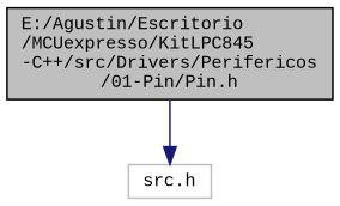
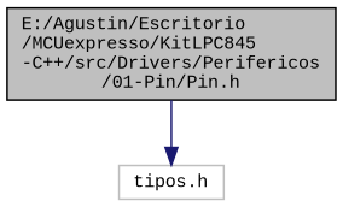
  digraph {
    fontname="Liberation Mono"
    node [fontname="Liberation Mono" fontsize=10 shape=record style=filled]
    n1 [color=black fillcolor=grey75 fontcolor=black height=0.2 label="E:/Agustin/Escritorio\l/MCUexpresso/KitLPC845\l-C++/src/Drivers/Perifericos\l/01-Pin/Pin.h" width=0.4]
-   n2 [color=grey75 fillcolor=white height=0.2 label="src.h" width=0.4]
+   n2 [color=grey75 fillcolor=white height=0.2 label="tipos.h" width=0.4]
    n1 -> n2 [color=midnightblue fontname="Liberation Mono" fontsize=10 labelfontname=Helvetica labelfontsize=10 style=solid]
  }
